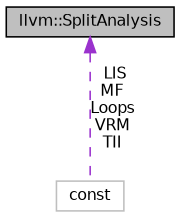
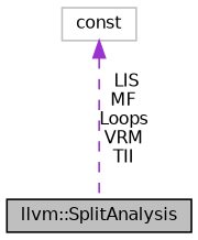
  digraph {
    node [fontname=Helvetica fontsize=10 shape=record]
    n1 [color=black fillcolor=grey75 fontcolor=black height=0.2 label="llvm::SplitAnalysis" style=filled width=0.4]
    n2 [color=grey75 height=0.2 label=const width=0.4]
-   n1 -> n2 [color=darkorchid3 dir=back fontname=Helvetica fontsize=10 label=" LIS\nMF\nLoops\nVRM\nTII" labelfontname=Helvetica labelfontsize=10 style=dashed]
+   n2 -> n1 [color=darkorchid3 dir=back fontname=Helvetica fontsize=10 label=" LIS\nMF\nLoops\nVRM\nTII" labelfontname=Helvetica labelfontsize=10 style=dashed]
  }
